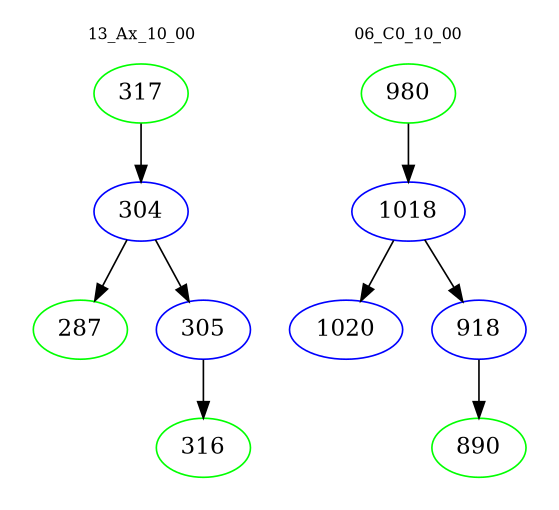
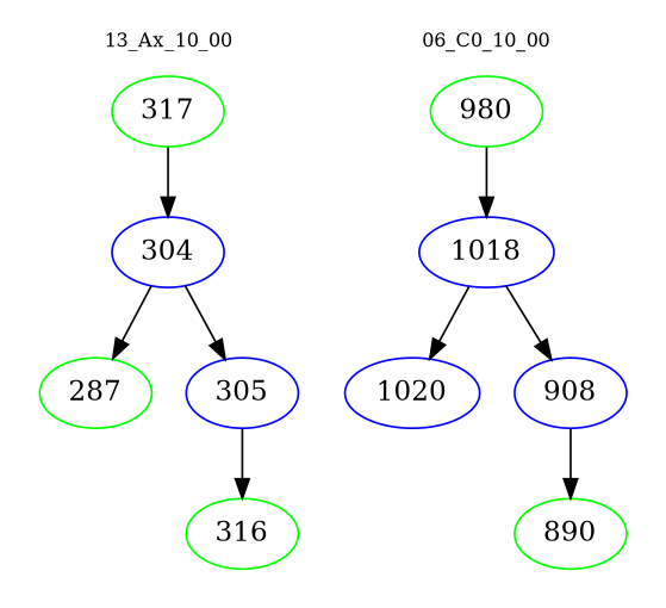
  digraph {
    node [color=green]
    edge [color=black]
    n1 [label=317]
    n2 [color=blue label=304]
    n3 [label=287]
    n4 [color=blue label=305]
    n5 [label=316]
    n6 [label=980]
    n7 [color=blue label=1018]
    n8 [color=blue label=1020]
-   n9 [color=blue label=918]
+   n9 [color=blue label=908]
    n10 [label=890]
    subgraph cluster_1 {
      color=white
      fontsize=10
      label="13_Ax_10_00"
      n1
      n2
      n3
      n4
      n5
    }
    subgraph cluster_2 {
      color=white
      fontsize=10
      label="06_C0_10_00"
      n6
      n7
      n8
      n9
      n10
    }
    n1 -> n2
    n2 -> n3
    n2 -> n4
    n4 -> n5
    n6 -> n7
    n7 -> n8
    n7 -> n9
    n9 -> n10
  }
